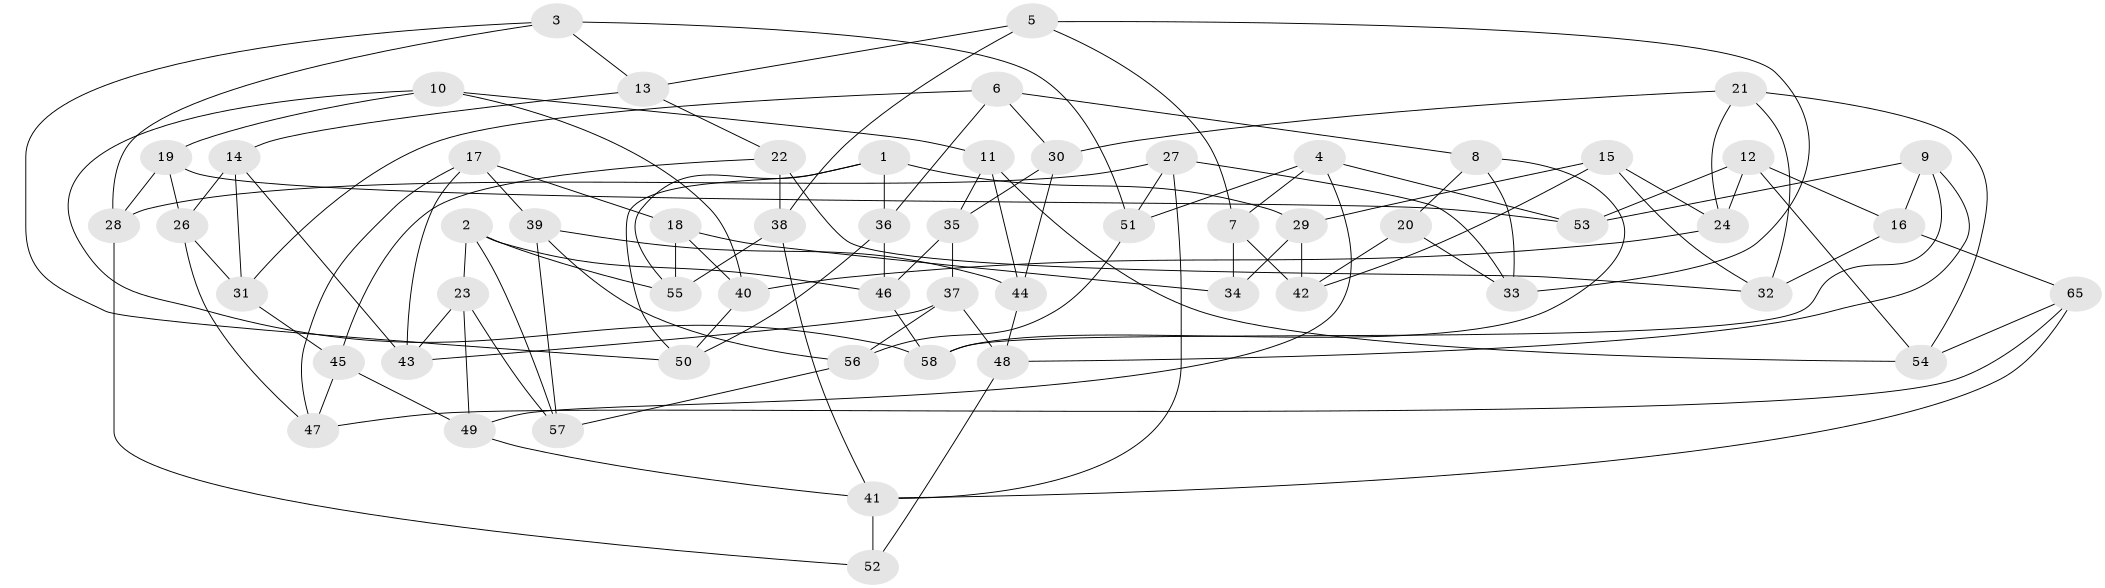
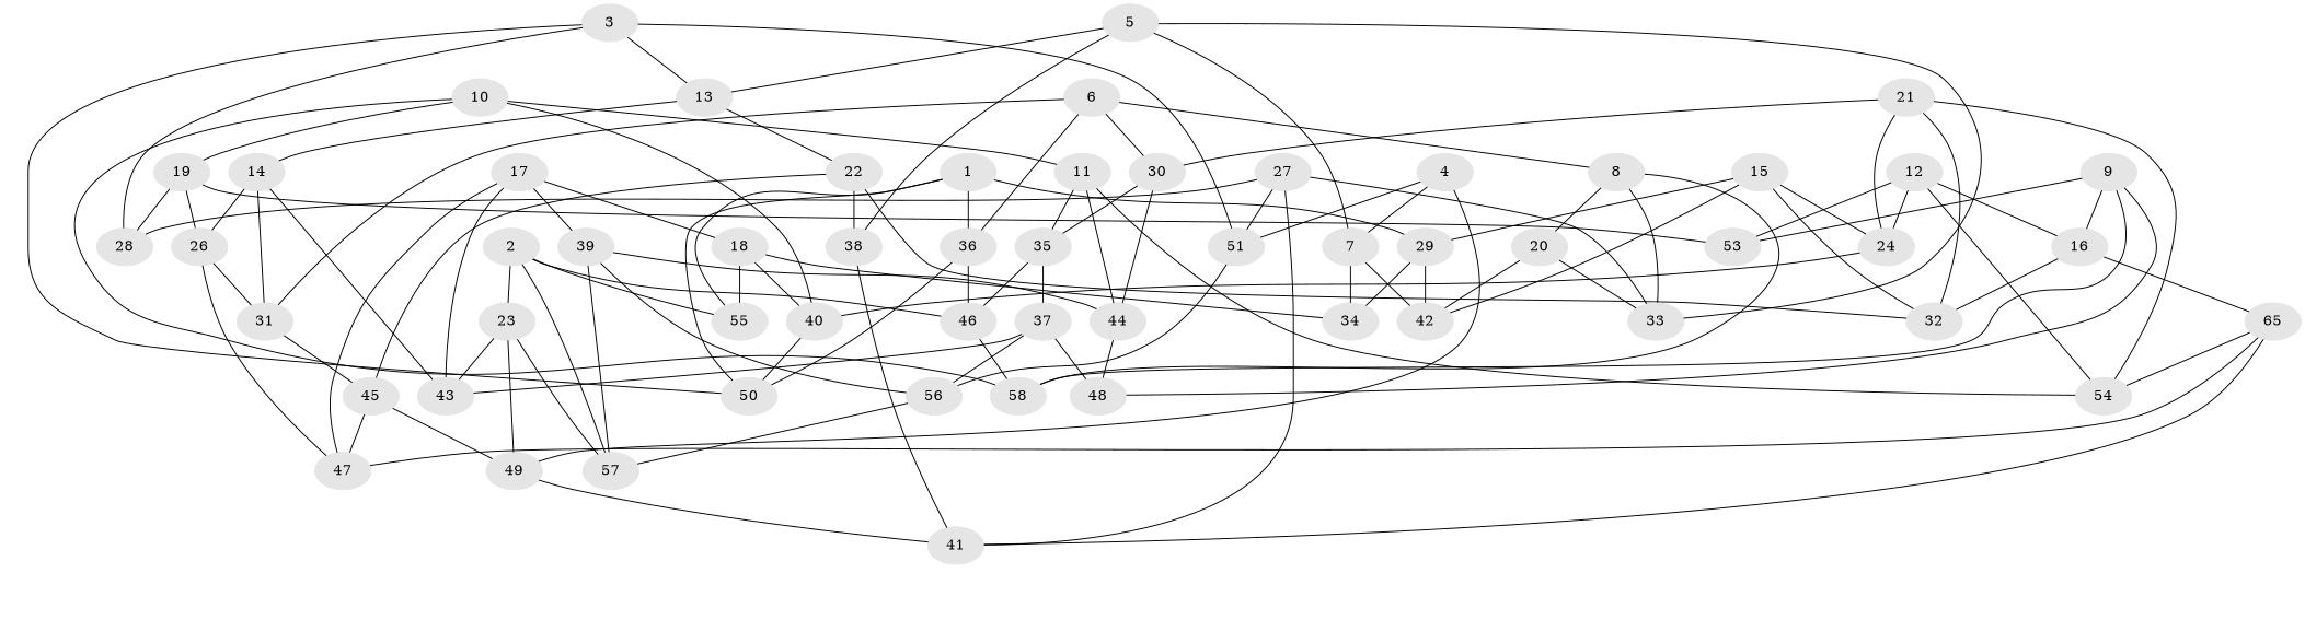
  graph {
    node [color=gray90 style=filled]
    1
    29
    36
    50
    55
    34
    42
    46
    2
    23
    57
    49
    43
    58
    3
    13
    28
    51
    14
    22
-   52
    56
    4
    7
    53
    41
    5
    33
    38
    6
    8
    30
    31
    20
    35
    44
    45
    9
    16
    48
    32
    n42 [label=65]
    10
    11
    19
    40
    54
    26
    37
    12
    24
    47
    15
    17
    18
    39
    21
    27
    1 -- 29
    1 -- 36
    1 -- 50
    1 -- 55
    29 -- 34
    29 -- 42
    36 -- 50
    36 -- 46
    46 -- 58
    2 -- 55
    2 -- 46
    2 -- 23
    2 -- 57
    23 -- 57
    23 -- 49
    23 -- 43
    49 -- 41
    3 -- 50
    3 -- 13
    3 -- 28
    3 -- 51
    13 -- 14
    13 -- 22
-   28 -- 52
    51 -- 56
    14 -- 43
    14 -- 31
    14 -- 26
    22 -- 38
    22 -- 45
    22 -- 32
    56 -- 57
    4 -- 49
    4 -- 51
    4 -- 7
-   4 -- 53
    7 -- 34
    7 -- 42
-   41 -- 52
    5 -- 13
    5 -- 7
    5 -- 33
    5 -- 38
-   38 -- 55
    38 -- 41
    6 -- 36
    6 -- 8
    6 -- 30
    6 -- 31
    8 -- 58
    8 -- 33
    8 -- 20
    30 -- 35
    30 -- 44
    31 -- 45
    20 -- 42
    20 -- 33
    35 -- 46
    35 -- 37
    44 -- 48
    45 -- 49
    45 -- 47
    9 -- 58
    9 -- 53
    9 -- 16
    9 -- 48
    16 -- 32
    16 -- n42
-   48 -- 52
    n42 -- 41
    n42 -- 54
    n42 -- 47
    10 -- 58
    10 -- 11
    10 -- 19
    10 -- 40
    11 -- 35
    11 -- 44
    11 -- 54
    19 -- 28
    19 -- 53
    19 -- 26
    40 -- 50
    26 -- 31
    26 -- 47
    37 -- 43
    37 -- 56
    37 -- 48
    12 -- 53
    12 -- 16
    12 -- 54
    12 -- 24
    24 -- 40
    15 -- 29
    15 -- 42
    15 -- 32
    15 -- 24
    17 -- 43
    17 -- 47
    17 -- 18
    17 -- 39
    18 -- 55
    18 -- 34
    18 -- 40
    39 -- 57
    39 -- 56
    39 -- 44
    21 -- 30
    21 -- 32
    21 -- 54
    21 -- 24
    27 -- 28
    27 -- 51
    27 -- 41
    27 -- 33
  }
